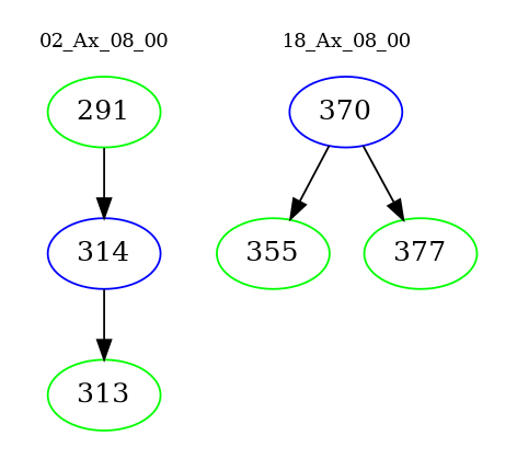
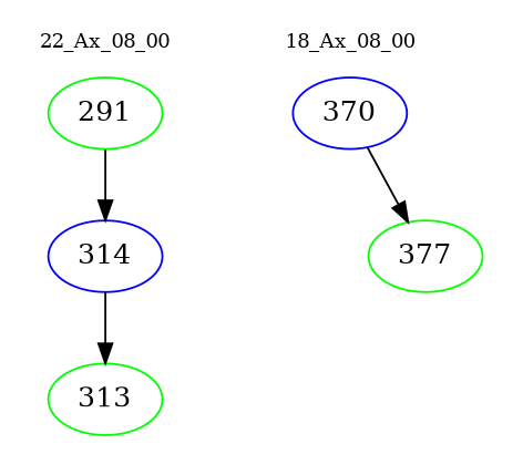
  digraph {
    node [color=green]
    edge [color=black]
    n1 [color=blue label=314]
    n2 [label=291]
    n3 [label=313]
    n4 [color=blue label=370]
-   n5 [label=355]
    n6 [label=377]
    subgraph cluster_1 {
      color=white
      fontsize=10
-     label="02_Ax_08_00"
+     label="22_Ax_08_00"
      n1
      n2
      n3
    }
    subgraph cluster_2 {
      color=white
      fontsize=10
      label="18_Ax_08_00"
      n4
-     n5
      n6
    }
    n1 -> n3
    n2 -> n1
-   n4 -> n5
    n4 -> n6
  }
